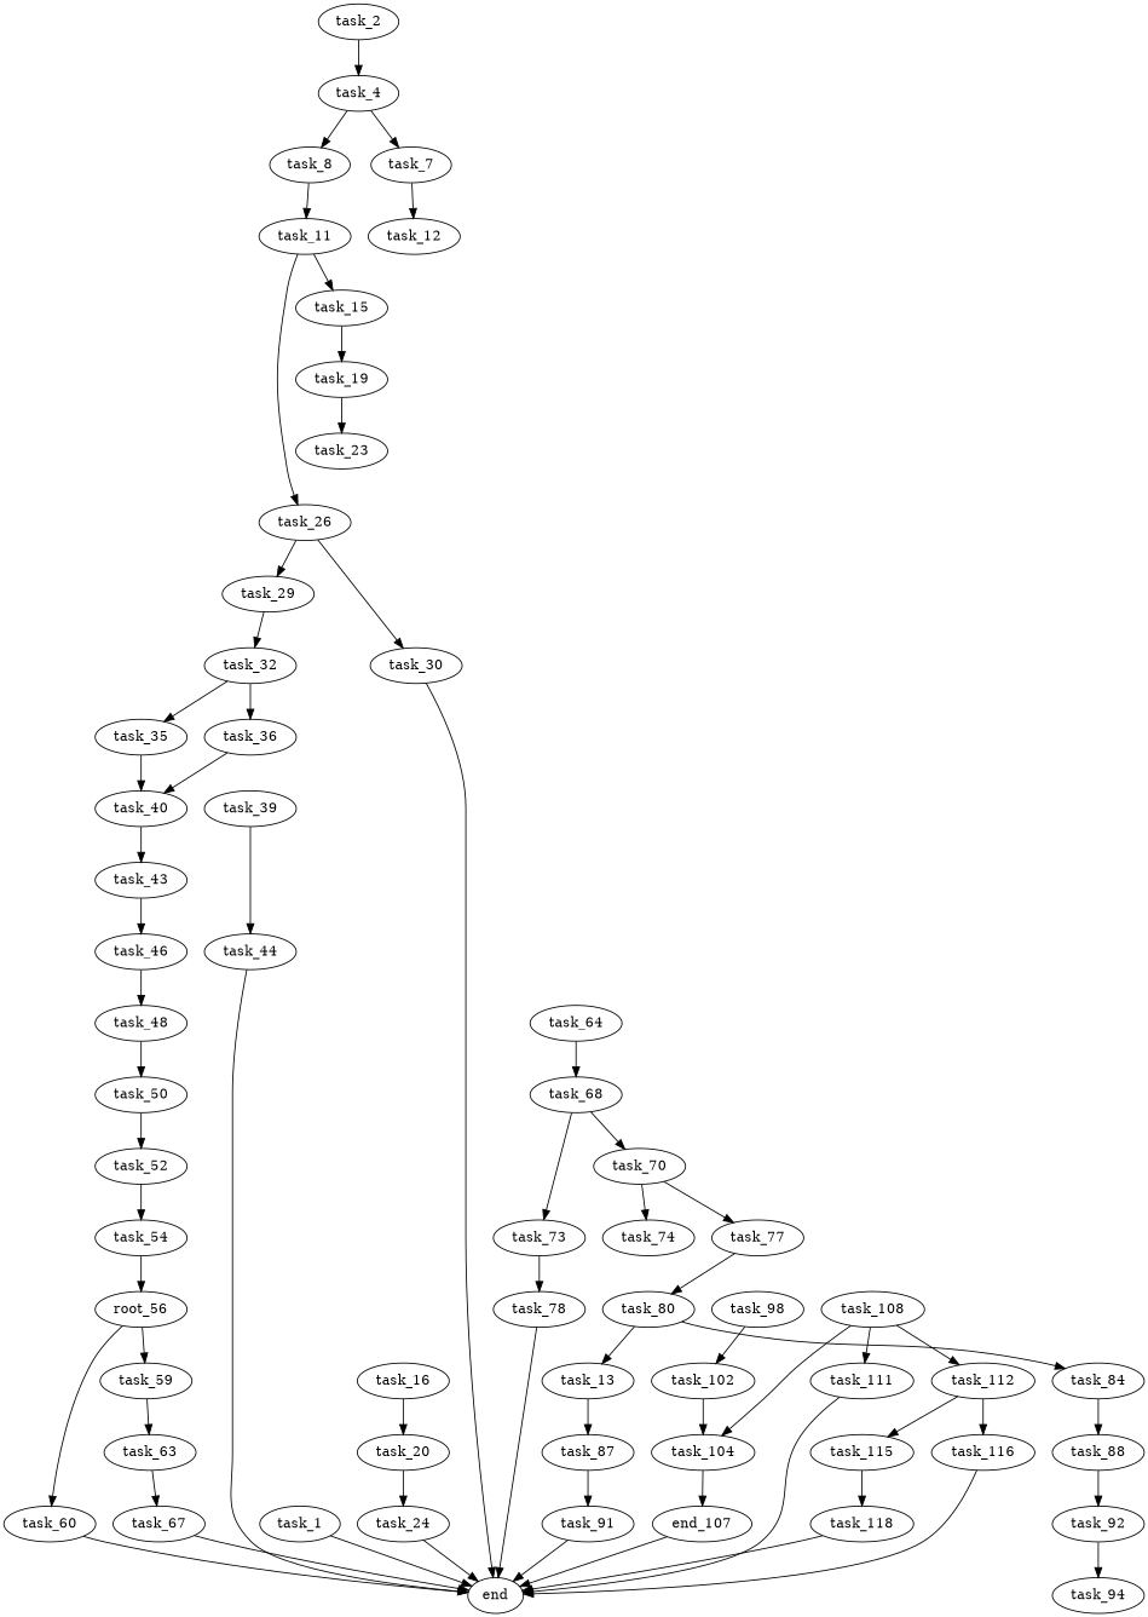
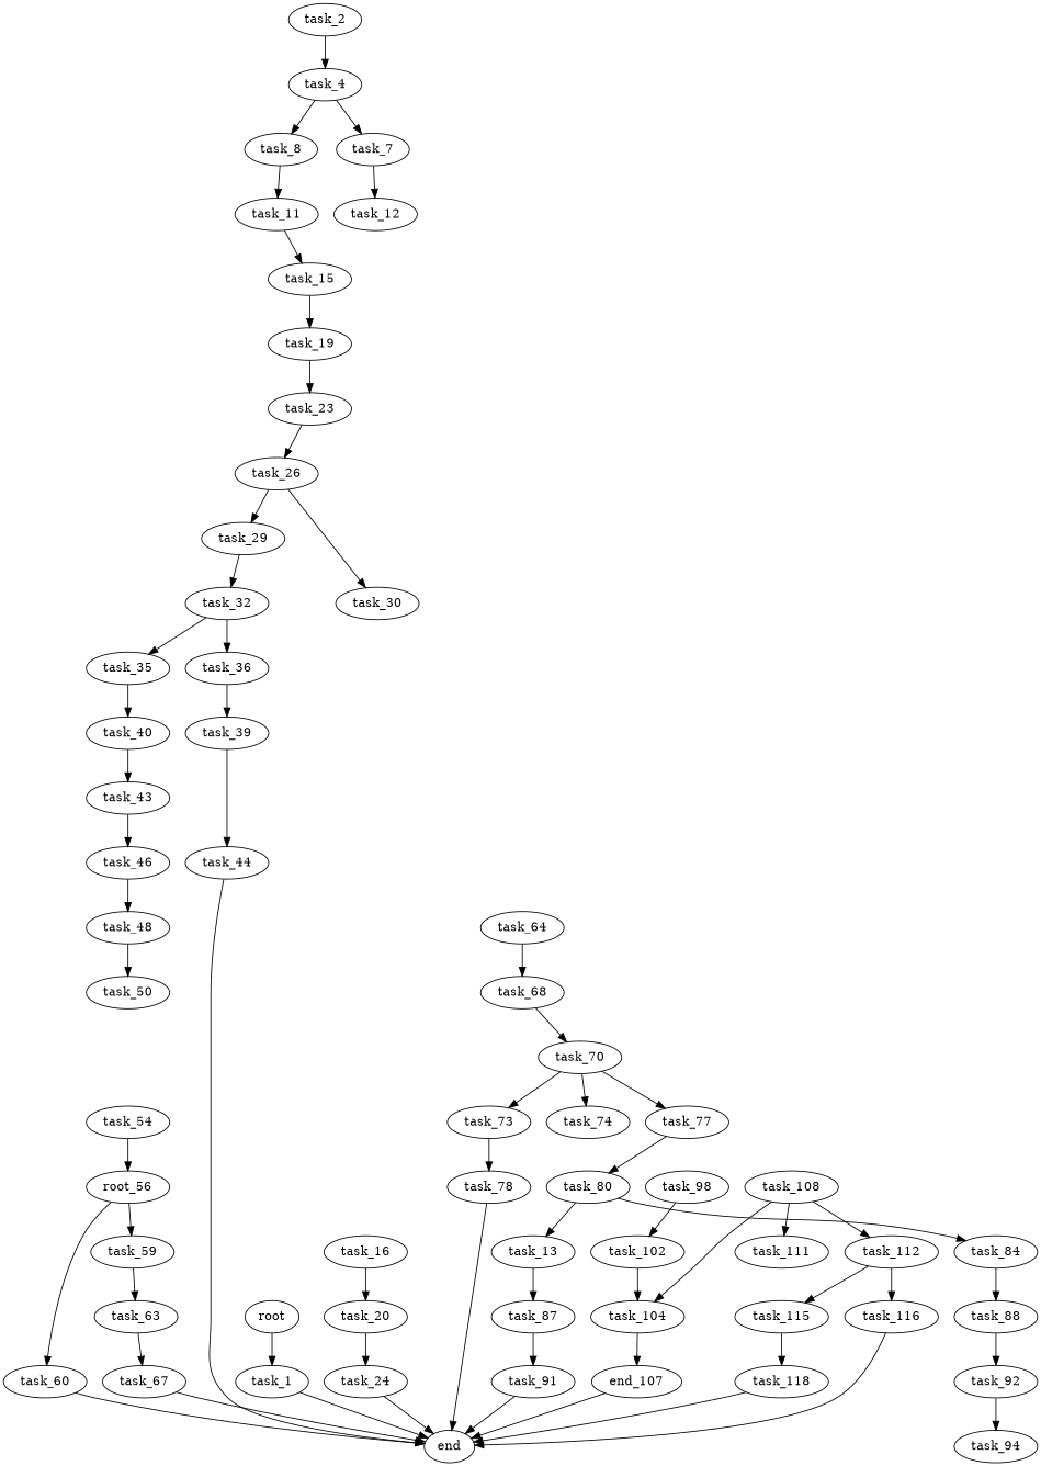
  digraph {
+   root
    task_1
    end
    task_2
    task_4
    task_7
    task_8
    task_12
    task_11
    task_15
    task_19
    task_16
    task_20
    task_23
    task_24
    task_26
    task_29
    task_30
    task_32
    task_35
    task_36
    task_40
    task_39
    task_43
    task_44
    task_46
    task_48
    task_50
-   task_52
    task_54
    n31 [label=root_56]
    task_59
    task_60
    task_63
    task_67
    task_64
    task_68
    task_70
    task_73
    task_74
    task_77
    task_78
    task_80
    n44 [label=task_13]
    task_84
    task_87
    task_88
    task_91
    task_92
    task_94
    task_98
    task_102
    task_104
    n54 [label=end_107]
    task_108
    task_111
    task_112
    task_115
    task_116
    task_118
+   root -> task_1
    task_1 -> end
    task_2 -> task_4
    task_4 -> task_7
    task_4 -> task_8
    task_7 -> task_12
    task_8 -> task_11
    task_11 -> task_15
    task_15 -> task_19
    task_19 -> task_23
    task_16 -> task_20
    task_20 -> task_24
-   task_11 -> task_26
+   task_23 -> task_26
    task_24 -> end
    task_26 -> task_29
    task_26 -> task_30
    task_29 -> task_32
-   task_30 -> end
    task_32 -> task_35
    task_32 -> task_36
    task_35 -> task_40
-   task_36 -> task_40
+   task_36 -> task_39
    task_40 -> task_43
    task_39 -> task_44
    task_43 -> task_46
    task_44 -> end
    task_46 -> task_48
    task_48 -> task_50
-   task_50 -> task_52
-   task_52 -> task_54
    task_54 -> n31
    n31 -> task_59
    n31 -> task_60
    task_59 -> task_63
    task_60 -> end
    task_63 -> task_67
    task_67 -> end
    task_64 -> task_68
    task_68 -> task_70
-   task_68 -> task_73
+   task_70 -> task_73
    task_70 -> task_74
    task_70 -> task_77
    task_73 -> task_78
    task_77 -> task_80
    task_78 -> end
    task_80 -> n44
    task_80 -> task_84
    n44 -> task_87
    task_84 -> task_88
    task_87 -> task_91
    task_88 -> task_92
    task_91 -> end
    task_92 -> task_94
    task_98 -> task_102
    task_102 -> task_104
    task_104 -> n54
    n54 -> end
    task_108 -> task_104
    task_108 -> task_111
    task_108 -> task_112
-   task_111 -> end
    task_112 -> task_115
    task_112 -> task_116
    task_115 -> task_118
    task_116 -> end
    task_118 -> end
  }
